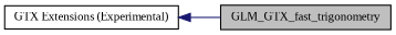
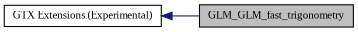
  digraph {
    rankdir=LR
    fontname="Liberation Serif"
    node [color=black fontname="Liberation Serif" fontsize=10 shape=record]
    n1 [height=0.2 label="GTX Extensions (Experimental)" width=0.4]
-   n2 [fillcolor=grey75 fontcolor=black height=0.2 label=GLM_GTX_fast_trigonometry style=filled width=0.4]
+   n2 [fillcolor=grey75 fontcolor=black height=0.2 label=GLM_GLM_fast_trigonometry style=filled width=0.4]
    n1 -> n2 [color=midnightblue dir=back fontname="Liberation Serif" fontsize=8 labelfontname=FreeSans labelfontsize=8 shape=plaintext style=solid]
  }
